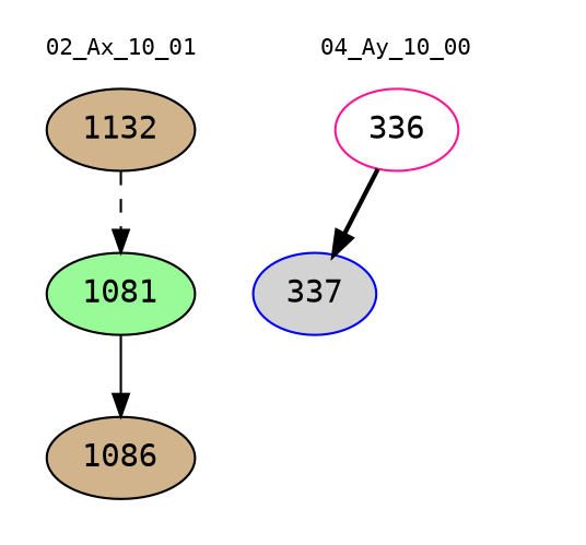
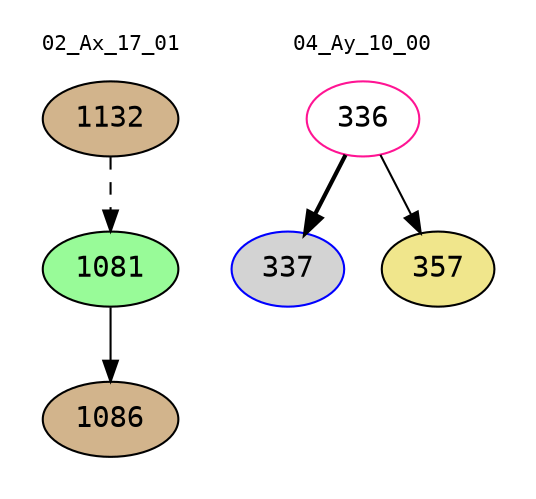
  digraph {
    fontname="DejaVu Sans Mono"
    node [color=black fillcolor=tan fontname="DejaVu Sans Mono" style=filled]
    edge [color=black fontname="DejaVu Sans Mono" style=solid]
    n1 [fillcolor=palegreen label=1081]
    n2 [label=1132]
    n3 [label=1086]
    n4 [color=deeppink fillcolor=white label=336]
    n5 [color=blue fillcolor=lightgrey label=337]
+   n6 [fillcolor=khaki label=357]
    subgraph cluster_1 {
      color=white
      fontsize=10
-     label="02_Ax_10_01"
+     label="02_Ax_17_01"
      n1
      n2
      n3
    }
    subgraph cluster_2 {
      color=white
      fontsize=10
      label="04_Ay_10_00"
      n4
      n5
+     n6
    }
    n1 -> n3
    n2 -> n1 [style=dashed]
    n4 -> n5 [style=bold]
+   n4 -> n6
  }
